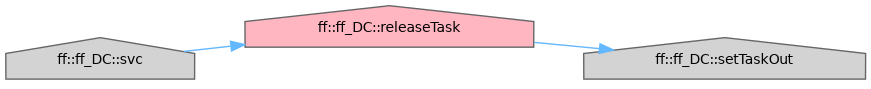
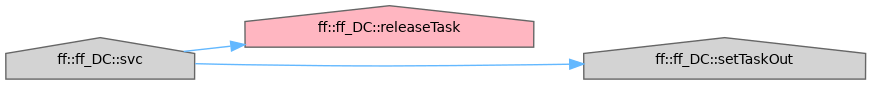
  digraph {
    rankdir=LR
    node [color=grey40 fillcolor=lightgrey fontname=Helvetica fontsize=10 shape=house style=filled]
    edge [color=steelblue1 fontname=Helvetica fontsize=10 labelfontname=Helvetica labelfontsize=10 style=solid]
    n1 [color=gray40 fontcolor=black height=0.2 label="ff::ff_DC::svc" width=0.4]
    n2 [fillcolor=lightpink height=0.2 label="ff::ff_DC::releaseTask" width=0.4]
    n3 [height=0.2 label="ff::ff_DC::setTaskOut" width=0.4]
    n1 -> n2
-   n2 -> n3
+   n1 -> n3
  }
